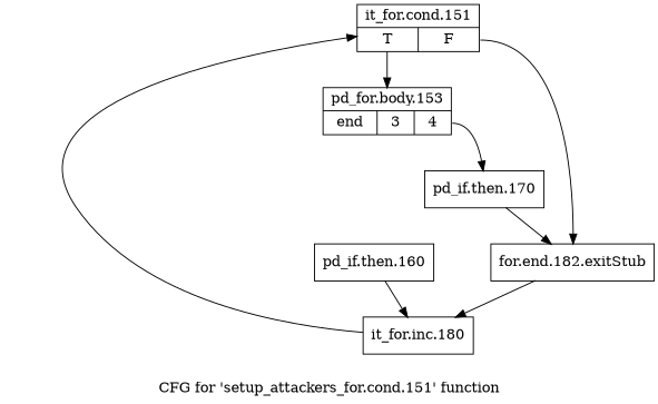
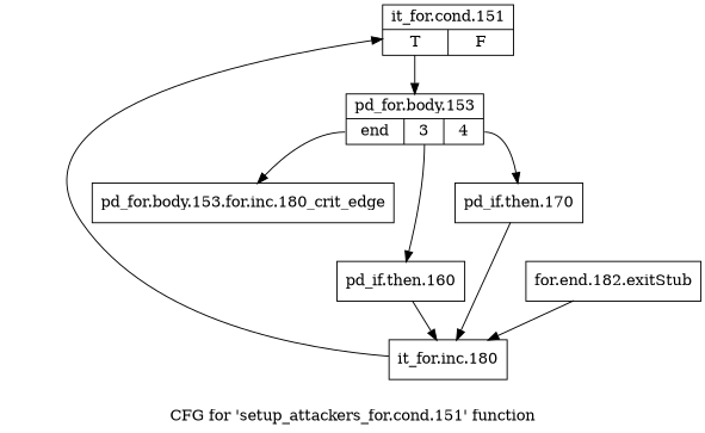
  digraph {
    label="CFG for 'setup_attackers_for.cond.151' function"
    node [shape=record]
    n1 [label="{it_for.cond.151|{<s0>T|<s1>F}}"]
    n2 [label="{for.end.182.exitStub}"]
    n3 [label="{pd_for.body.153|{<s0>end|<s1>3|<s2>4}}"]
    n4 [label="{it_for.inc.180}"]
+   n5 [label="{pd_for.body.153.for.inc.180_crit_edge}"]
    n6 [label="{pd_if.then.160}"]
    n7 [label="{pd_if.then.170}"]
-   n1 -> n2 [tailport=s1]
    n1 -> n3 [tailport=s0]
    n2 -> n4
+   n3 -> n5 [tailport=s0]
+   n3 -> n6 [tailport=s1]
    n3 -> n7 [tailport=s2]
    n4 -> n1
    n6 -> n4
-   n7 -> n2
+   n7 -> n4
  }
